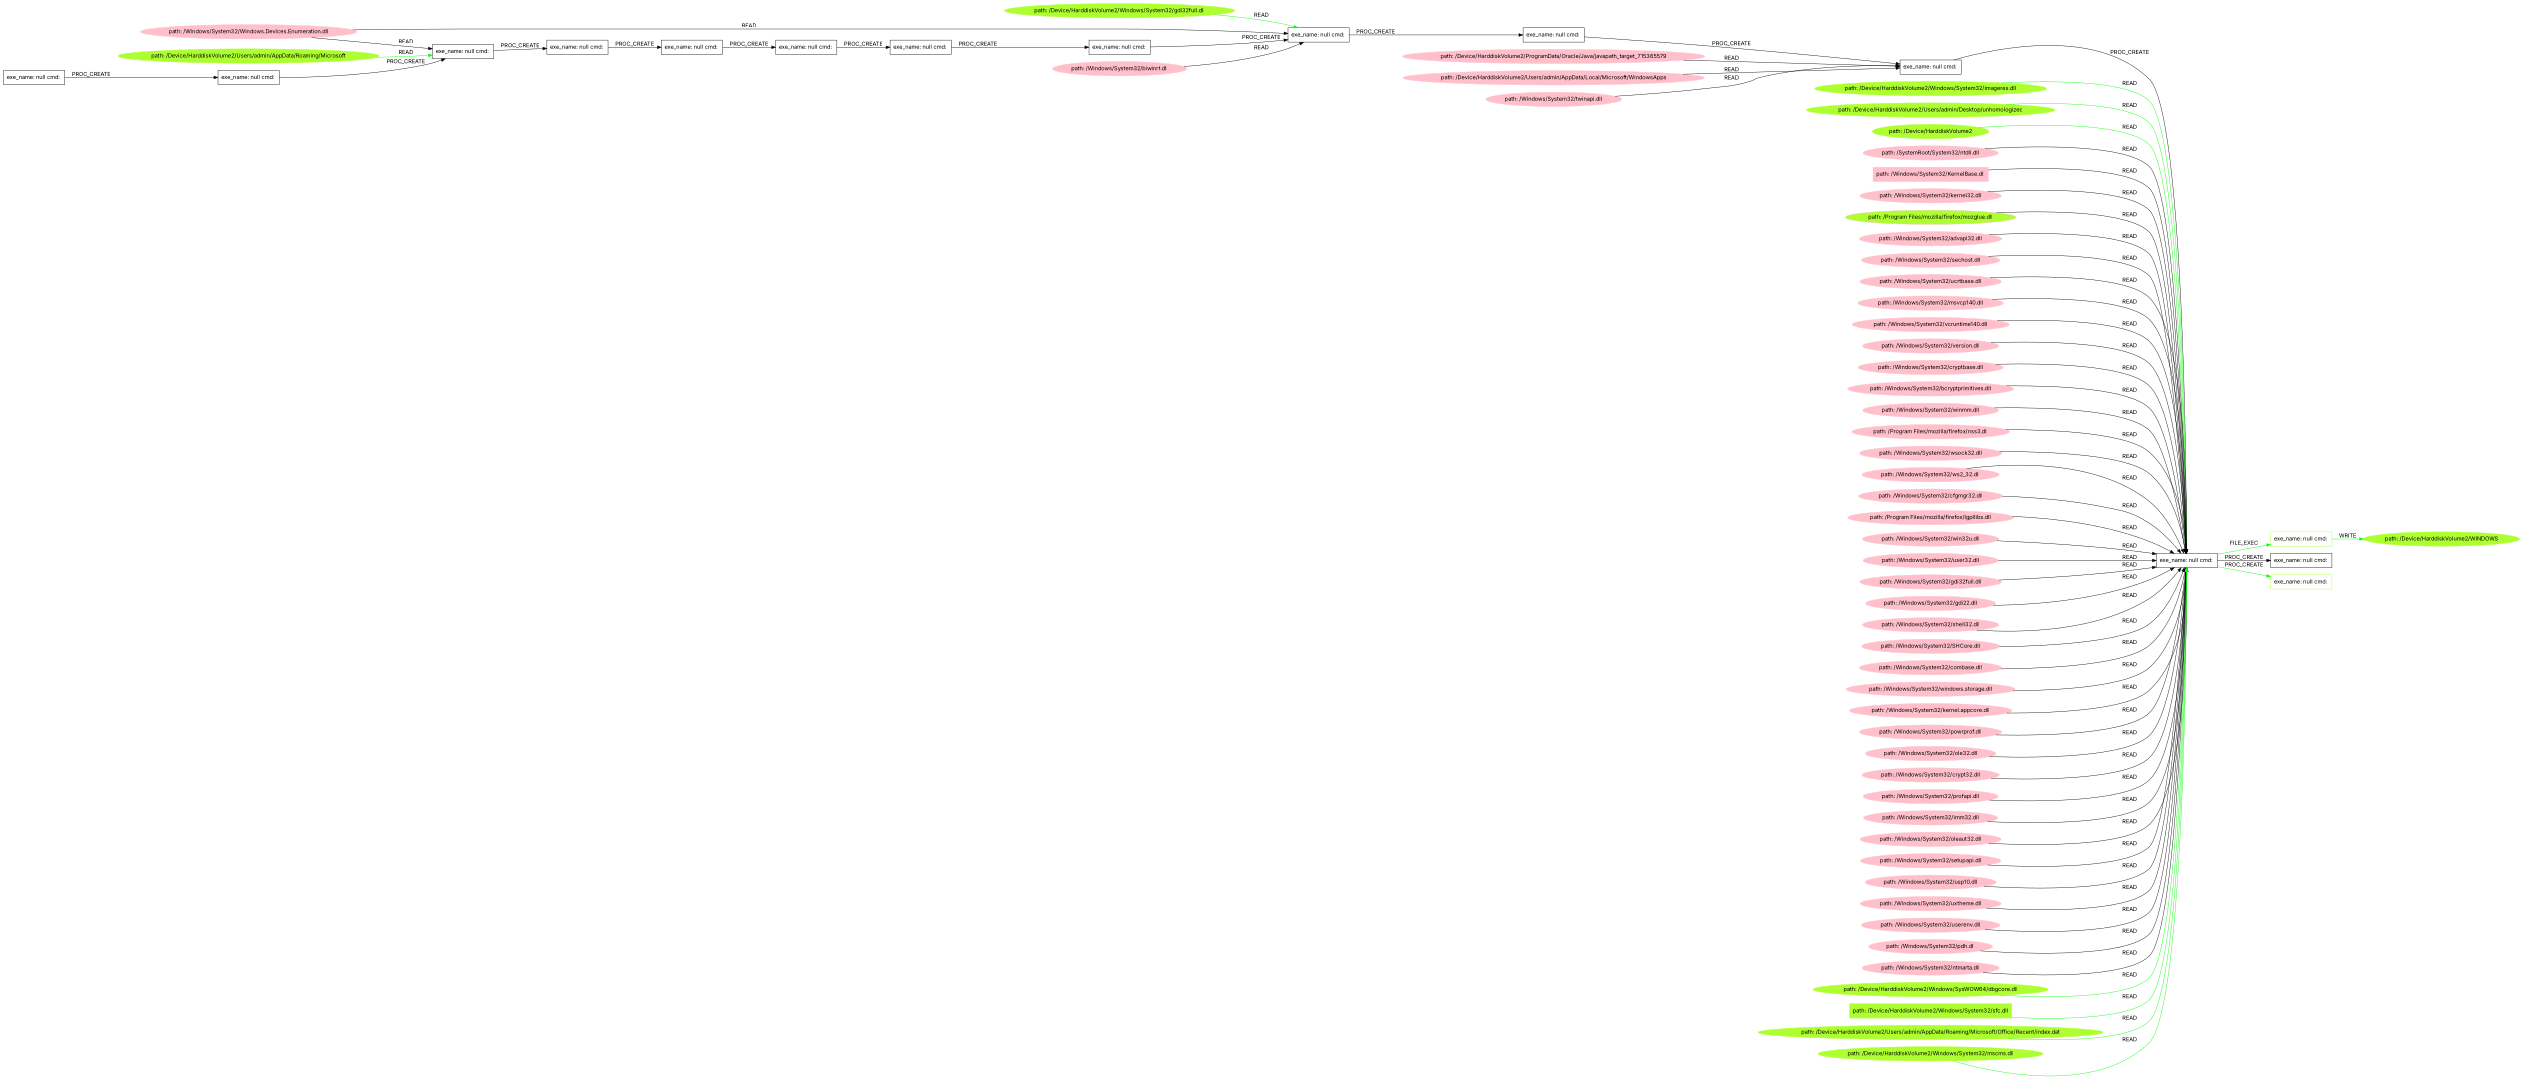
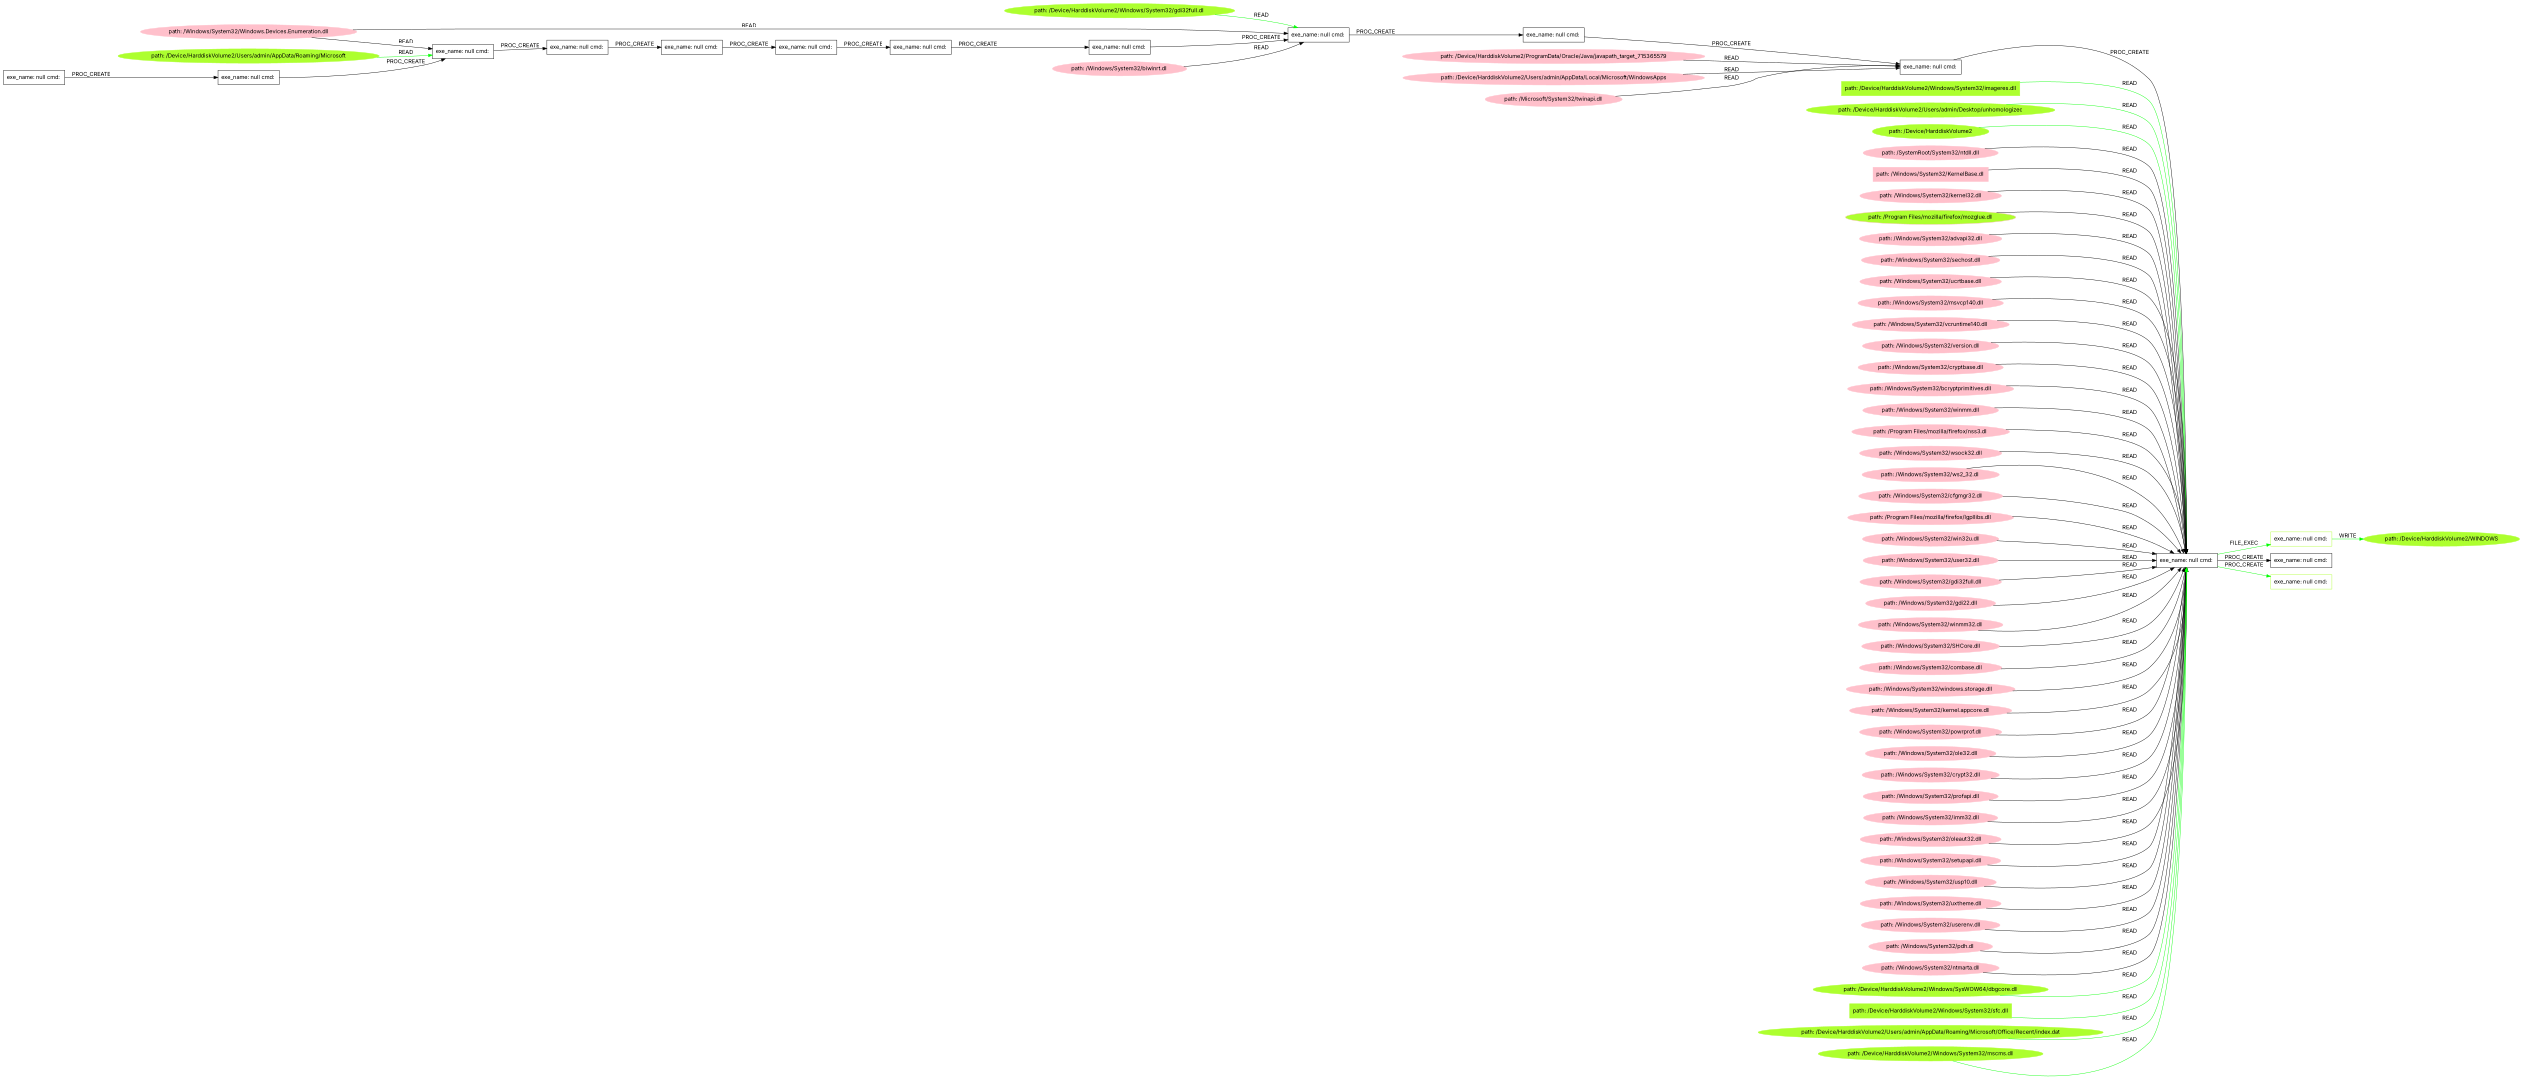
  digraph {
    fontname=Inter
    rankdir=LR
    node [color=pink fontname=Inter shape=oval style=filled]
    edge [color=black fontname=Inter]
    n1 [color=black label="exe_name: null cmd: " shape=box style=solid]
    n2 [color=greenyellow label="exe_name: null cmd: " shape=box style=solid]
    n3 [color=black label="exe_name: null cmd: " shape=box style=solid]
    n4 [color=greenyellow label="exe_name: null cmd: " shape=box style=solid]
    n5 [color=greenyellow label="path: /Device/HarddiskVolume2/WINDOWS"]
    n6 [color=greenyellow label="path: /Device/HarddiskVolume2/Windows/System32/gdi32full.dll"]
    n7 [color=black label="exe_name: null cmd: " shape=box style=solid]
    n8 [color=black label="exe_name: null cmd: " shape=box style=solid]
    n9 [color=black label="exe_name: null cmd: " shape=box style=solid]
-   n10 [color=greenyellow label="path: /Device/HarddiskVolume2/Windows/System32/imageres.dll"]
+   n10 [color=greenyellow label="path: /Device/HarddiskVolume2/Windows/System32/imageres.dll" shape=box]
    n11 [color=greenyellow label="path: /Device/HarddiskVolume2/Users/admin/Desktop/unhomologized"]
    n12 [color=greenyellow label="path: /Device/HarddiskVolume2/Users/admin/AppData/Roaming/Microsoft"]
    n13 [color=black label="exe_name: null cmd: " shape=box style=solid]
    n14 [color=black label="exe_name: null cmd: " shape=box style=solid]
    n15 [color=black label="exe_name: null cmd: " shape=box style=solid]
    n16 [color=greenyellow label="path: /Device/HarddiskVolume2"]
    n17 [color=black label="exe_name: null cmd: " shape=box style=solid]
    n18 [color=black label="exe_name: null cmd: " shape=box style=solid]
    n19 [label="path: /Windows/System32/Windows.Devices.Enumeration.dll"]
    n20 [color=black label="exe_name: null cmd: " shape=box style=solid]
    n21 [color=black label="exe_name: null cmd: " shape=box style=solid]
    n22 [color=black label="exe_name: null cmd: " shape=box style=solid]
    n23 [label="path: /Windows/System32/biwinrt.dll"]
    n24 [label="path: /Device/HarddiskVolume2/ProgramData/Oracle/Java/javapath_target_715365579"]
    n25 [label="path: /Device/HarddiskVolume2/Users/admin/AppData/Local/Microsoft/WindowsApps"]
-   n26 [label="path: /Windows/System32/twinapi.dll"]
+   n26 [label="path: /Microsoft/System32/twinapi.dll"]
    n27 [label="path: /SystemRoot/System32/ntdll.dll"]
    n28 [label="path: /Windows/System32/KernelBase.dll" shape=box]
    n29 [label="path: /Windows/System32/kernel32.dll"]
    n30 [fillcolor=greenyellow label="path: /Program Files/mozilla/firefox/mozglue.dll"]
    n31 [label="path: /Windows/System32/advapi32.dll"]
    n32 [label="path: /Windows/System32/sechost.dll"]
    n33 [label="path: /Windows/System32/ucrtbase.dll"]
    n34 [label="path: /Windows/System32/msvcp140.dll"]
    n35 [label="path: /Windows/System32/vcruntime140.dll"]
    n36 [label="path: /Windows/System32/version.dll"]
    n37 [label="path: /Windows/System32/cryptbase.dll"]
    n38 [label="path: /Windows/System32/bcryptprimitives.dll"]
    n39 [label="path: /Windows/System32/winmm.dll"]
    n40 [label="path: /Program Files/mozilla/firefox/nss3.dll"]
    n41 [label="path: /Windows/System32/wsock32.dll"]
    n42 [label="path: /Windows/System32/ws2_32.dll"]
    n43 [label="path: /Windows/System32/cfgmgr32.dll"]
    n44 [label="path: /Program Files/mozilla/firefox/lgpllibs.dll"]
    n45 [label="path: /Windows/System32/win32u.dll"]
    n46 [label="path: /Windows/System32/user32.dll"]
    n47 [label="path: /Windows/System32/gdi32full.dll"]
    n48 [label="path: /Windows/System32/gdi22.dll"]
-   n49 [label="path: /Windows/System32/shell32.dll"]
+   n49 [label="path: /Windows/System32/winmm32.dll"]
    n50 [label="path: /Windows/System32/SHCore.dll"]
    n51 [label="path: /Windows/System32/combase.dll"]
    n52 [label="path: /Windows/System32/windows.storage.dll"]
    n53 [label="path: /Windows/System32/kernel.appcore.dll"]
    n54 [label="path: /Windows/System32/powrprof.dll"]
    n55 [label="path: /Windows/System32/ole32.dll"]
    n56 [label="path: /Windows/System32/crypt32.dll"]
    n57 [label="path: /Windows/System32/profapi.dll"]
    n58 [label="path: /Windows/System32/imm32.dll"]
    n59 [label="path: /Windows/System32/oleaut32.dll"]
    n60 [label="path: /Windows/System32/setupapi.dll"]
    n61 [label="path: /Windows/System32/usp10.dll"]
    n62 [label="path: /Windows/System32/uxtheme.dll"]
    n63 [label="path: /Windows/System32/userenv.dll"]
    n64 [label="path: /Windows/System32/pdh.dll"]
    n65 [label="path: /Windows/System32/ntmarta.dll"]
    n66 [color=greenyellow label="path: /Device/HarddiskVolume2/Windows/SysWOW64/dbgcore.dll"]
    n67 [color=greenyellow label="path: /Device/HarddiskVolume2/Windows/System32/sfc.dll" shape=box]
    n68 [color=greenyellow label="path: /Device/HarddiskVolume2/Users/admin/AppData/Roaming/Microsoft/Office/Recent/index.dat"]
    n69 [color=greenyellow label="path: /Device/HarddiskVolume2/Windows/System32/mscms.dll"]
    n1 -> n2 [color=green label=FILE_EXEC]
    n1 -> n3 [label=PROC_CREATE]
    n1 -> n4 [color=green label=PROC_CREATE]
    n2 -> n5 [color=green label=WRITE]
    n6 -> n7 [color=green label=READ]
    n7 -> n8 [label=PROC_CREATE]
    n8 -> n9 [label=PROC_CREATE]
    n9 -> n1 [label=PROC_CREATE]
    n10 -> n1 [color=green label=READ]
    n11 -> n1 [color=green label=READ]
    n12 -> n13 [color=green label=READ]
    n13 -> n14 [label=PROC_CREATE]
    n14 -> n15 [label=PROC_CREATE]
    n15 -> n20 [label=PROC_CREATE]
    n16 -> n1 [color=green label=READ]
    n17 -> n18 [label=PROC_CREATE]
    n18 -> n13 [label=PROC_CREATE]
    n19 -> n7 [label=READ]
    n19 -> n13 [label=READ]
    n20 -> n21 [label=PROC_CREATE]
    n21 -> n22 [label=PROC_CREATE]
    n22 -> n7 [label=PROC_CREATE]
    n23 -> n7 [label=READ]
    n24 -> n9 [label=READ]
    n25 -> n9 [label=READ]
    n26 -> n9 [label=READ]
    n27 -> n1 [label=READ]
    n28 -> n1 [label=READ]
    n29 -> n1 [label=READ]
    n30 -> n1 [label=READ]
    n31 -> n1 [label=READ]
    n32 -> n1 [label=READ]
    n33 -> n1 [label=READ]
    n34 -> n1 [label=READ]
    n35 -> n1 [label=READ]
    n36 -> n1 [label=READ]
    n37 -> n1 [label=READ]
    n38 -> n1 [label=READ]
    n39 -> n1 [label=READ]
    n40 -> n1 [label=READ]
    n41 -> n1 [label=READ]
    n42 -> n1 [label=READ]
    n43 -> n1 [label=READ]
    n44 -> n1 [label=READ]
    n45 -> n1 [label=READ]
    n46 -> n1 [label=READ]
    n47 -> n1 [label=READ]
    n48 -> n1 [label=READ]
    n49 -> n1 [label=READ]
    n50 -> n1 [label=READ]
    n51 -> n1 [label=READ]
    n52 -> n1 [label=READ]
    n53 -> n1 [label=READ]
    n54 -> n1 [label=READ]
    n55 -> n1 [label=READ]
    n56 -> n1 [label=READ]
    n57 -> n1 [label=READ]
    n58 -> n1 [label=READ]
    n59 -> n1 [label=READ]
    n60 -> n1 [label=READ]
    n61 -> n1 [label=READ]
    n62 -> n1 [label=READ]
    n63 -> n1 [label=READ]
    n64 -> n1 [label=READ]
    n65 -> n1 [label=READ]
    n66 -> n1 [color=green label=READ]
    n67 -> n1 [color=green label=READ]
    n68 -> n1 [color=green label=READ]
    n69 -> n1 [color=green label=READ]
  }
